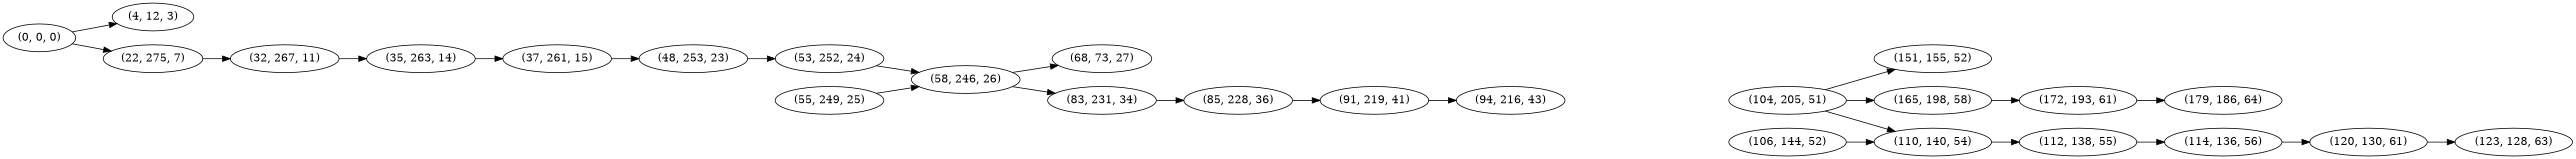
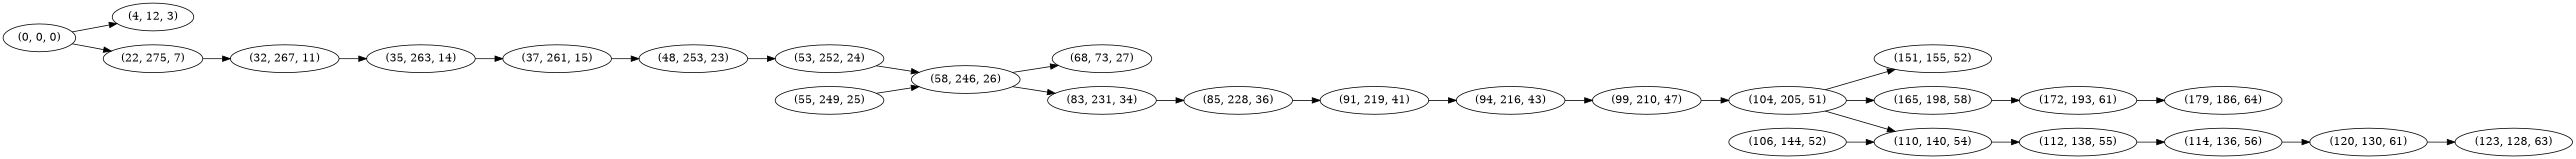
  digraph {
    rankdir=LR
    "(0, 0, 0)"
    "(4, 12, 3)"
    "(22, 275, 7)"
    "(32, 267, 11)"
    "(35, 263, 14)"
    "(37, 261, 15)"
    "(48, 253, 23)"
    "(53, 252, 24)"
    "(58, 246, 26)"
    "(55, 249, 25)"
    "(68, 73, 27)"
    "(83, 231, 34)"
    "(85, 228, 36)"
    "(91, 219, 41)"
    "(94, 216, 43)"
+   "(99, 210, 47)"
    "(104, 205, 51)"
    "(151, 155, 52)"
    "(165, 198, 58)"
    "(110, 140, 54)"
    "(106, 144, 52)"
    "(172, 193, 61)"
    "(112, 138, 55)"
    "(114, 136, 56)"
    "(120, 130, 61)"
    "(123, 128, 63)"
    "(179, 186, 64)"
    "(0, 0, 0)" -> "(4, 12, 3)"
    "(0, 0, 0)" -> "(22, 275, 7)"
    "(22, 275, 7)" -> "(32, 267, 11)"
    "(32, 267, 11)" -> "(35, 263, 14)"
    "(35, 263, 14)" -> "(37, 261, 15)"
    "(37, 261, 15)" -> "(48, 253, 23)"
    "(48, 253, 23)" -> "(53, 252, 24)"
    "(53, 252, 24)" -> "(58, 246, 26)"
    "(58, 246, 26)" -> "(68, 73, 27)"
    "(58, 246, 26)" -> "(83, 231, 34)"
    "(55, 249, 25)" -> "(58, 246, 26)"
    "(83, 231, 34)" -> "(85, 228, 36)"
    "(85, 228, 36)" -> "(91, 219, 41)"
    "(91, 219, 41)" -> "(94, 216, 43)"
+   "(94, 216, 43)" -> "(99, 210, 47)"
+   "(99, 210, 47)" -> "(104, 205, 51)"
    "(104, 205, 51)" -> "(151, 155, 52)"
    "(104, 205, 51)" -> "(165, 198, 58)"
    "(104, 205, 51)" -> "(110, 140, 54)"
    "(165, 198, 58)" -> "(172, 193, 61)"
    "(110, 140, 54)" -> "(112, 138, 55)"
    "(106, 144, 52)" -> "(110, 140, 54)"
    "(172, 193, 61)" -> "(179, 186, 64)"
    "(112, 138, 55)" -> "(114, 136, 56)"
    "(114, 136, 56)" -> "(120, 130, 61)"
    "(120, 130, 61)" -> "(123, 128, 63)"
  }
